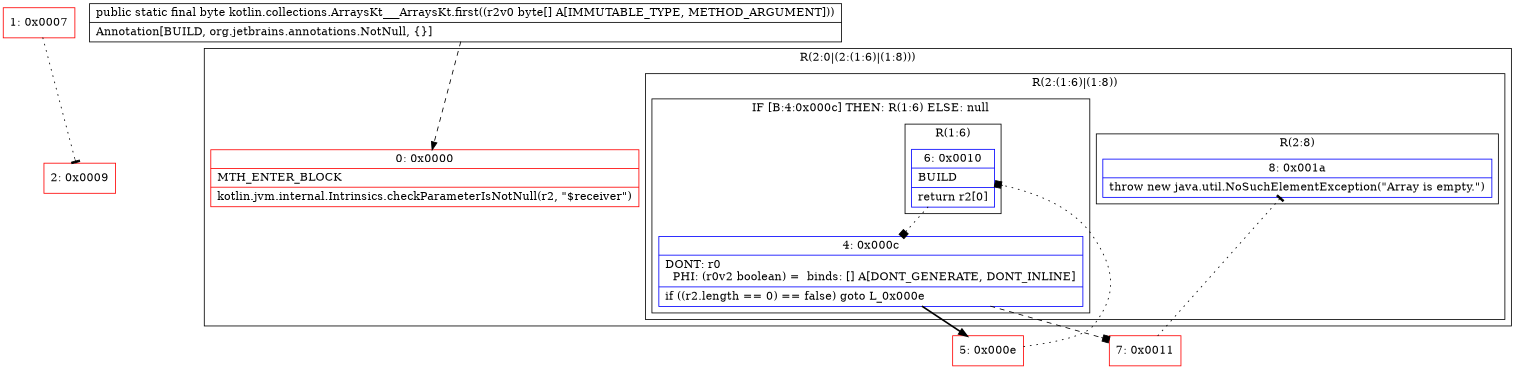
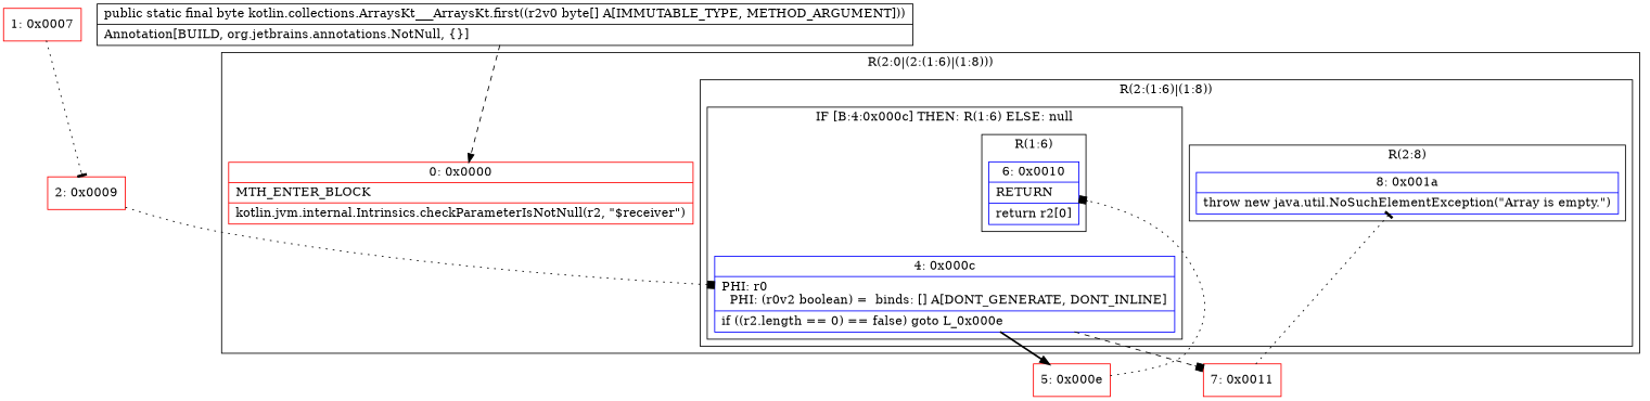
  digraph {
    node [color=red shape=record]
    edge [arrowhead=box style=dotted]
-   n1 [color=blue label="{6\:\ 0x0010|BUILD\l|return r2[0]\l}"]
-   n2 [color=blue label="{4\:\ 0x000c|DONT: r0 \l  PHI: (r0v2 boolean) =  binds: [] A[DONT_GENERATE, DONT_INLINE]\l|if ((r2.length == 0) == false) goto L_0x000e\l}"]
+   n1 [color=blue label="{6\:\ 0x0010|RETURN\l|return r2[0]\l}"]
+   n2 [color=blue label="{4\:\ 0x000c|PHI: r0 \l  PHI: (r0v2 boolean) =  binds: [] A[DONT_GENERATE, DONT_INLINE]\l|if ((r2.length == 0) == false) goto L_0x000e\l}"]
    n3 [color=blue label="{8\:\ 0x001a|throw new java.util.NoSuchElementException(\"Array is empty.\")\l}"]
    n4 [label="{0\:\ 0x0000|MTH_ENTER_BLOCK\l|kotlin.jvm.internal.Intrinsics.checkParameterIsNotNull(r2, \"$receiver\")\l}"]
    n5 [label="{5\:\ 0x000e}"]
    n6 [label="{7\:\ 0x0011}"]
    n7 [label="{1\:\ 0x0007}"]
    n8 [label="{2\:\ 0x0009}"]
    n9 [label="{public static final byte kotlin.collections.ArraysKt___ArraysKt.first((r2v0 byte[] A[IMMUTABLE_TYPE, METHOD_ARGUMENT]))  | Annotation[BUILD, org.jetbrains.annotations.NotNull, \{\}]\l}" color=""]
    subgraph cluster_1 {
      label="R(2:0|(2:(1:6)|(1:8)))"
      n4
      subgraph cluster_2 {
        label="R(2:(1:6)|(1:8))"
        subgraph cluster_3 {
          label="IF [B:4:0x000c] THEN: R(1:6) ELSE: null"
          n2
          subgraph cluster_4 {
            label="R(1:6)"
            n1
          }
        }
        subgraph cluster_5 {
          label="R(2:8)"
          n3
        }
      }
    }
    n2 -> n5 [arrowhead=normal style=bold]
    n2 -> n6 [style=dashed]
    n5 -> n1
    n6 -> n3 [arrowhead=tee]
    n7 -> n8 [arrowhead=tee]
-   n1 -> n2
+   n8 -> n2
    n9 -> n4 [arrowhead=normal style=dashed]
  }
